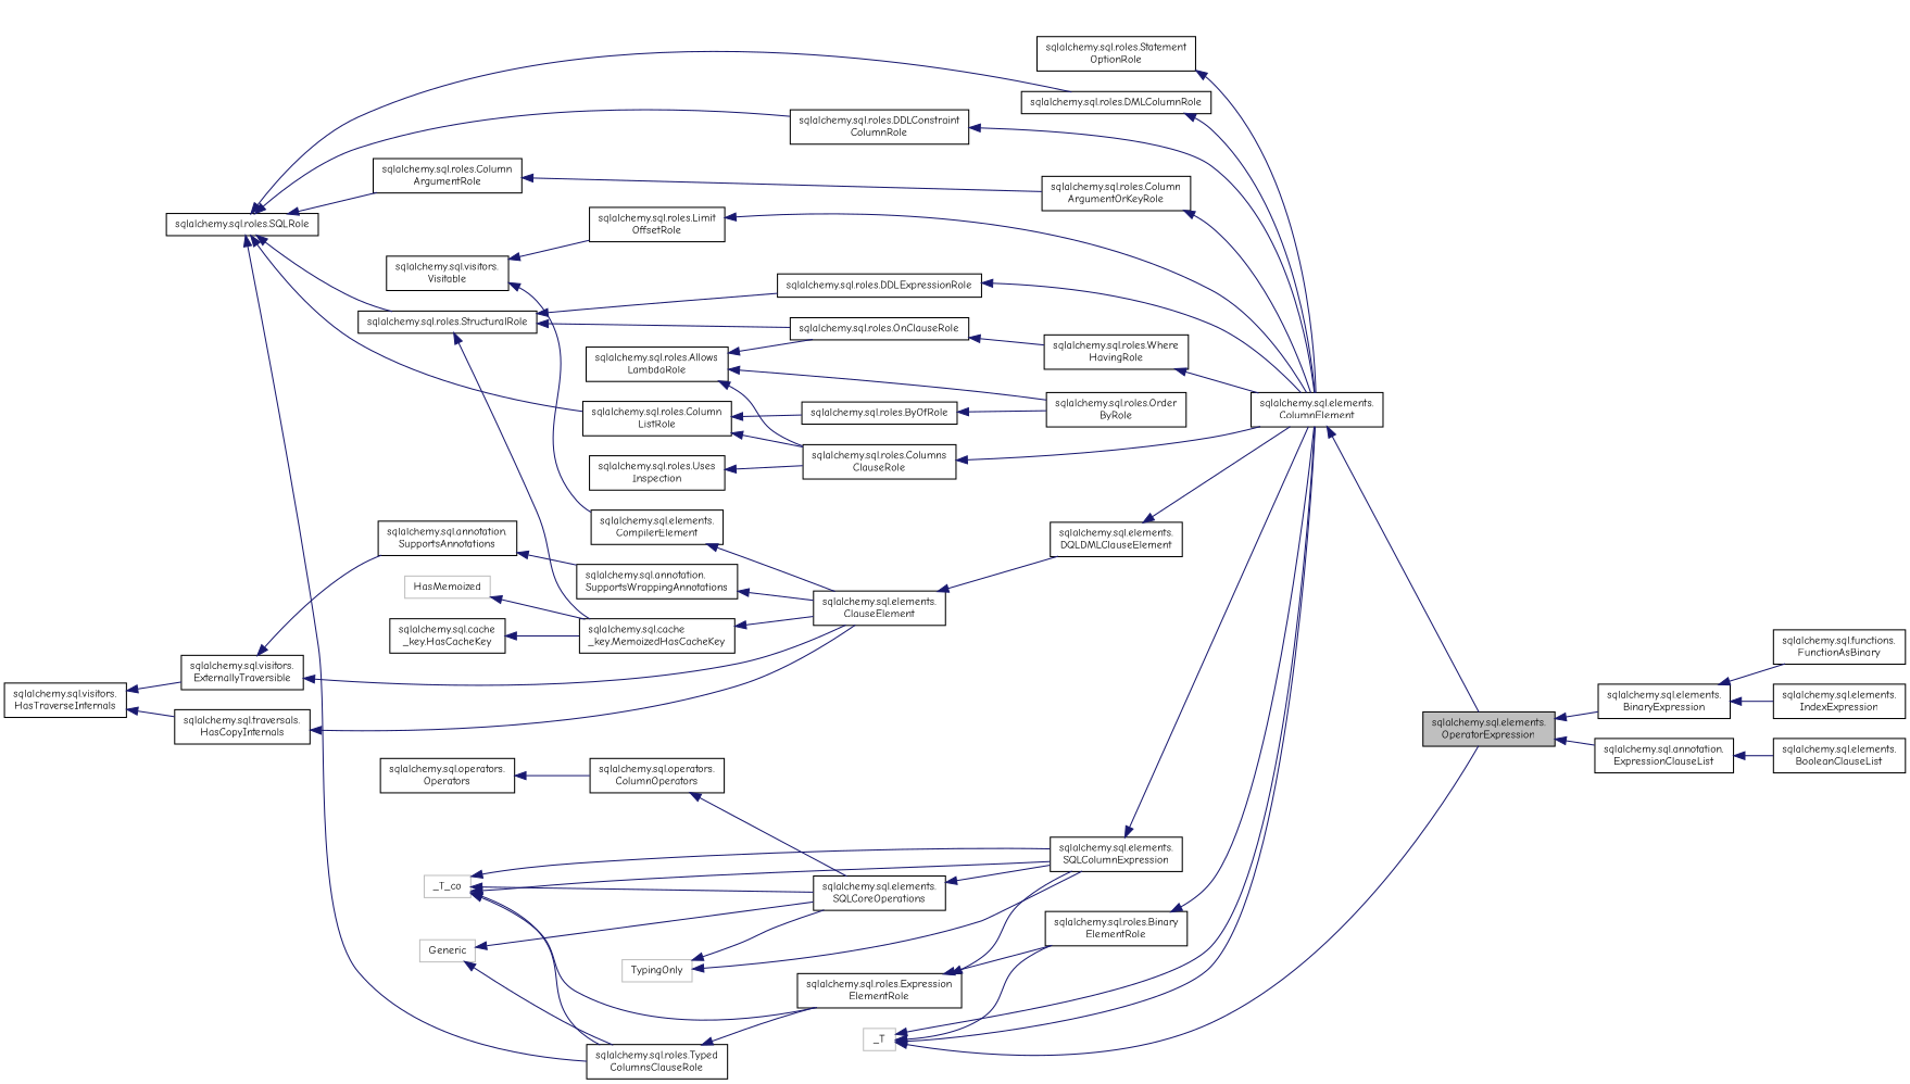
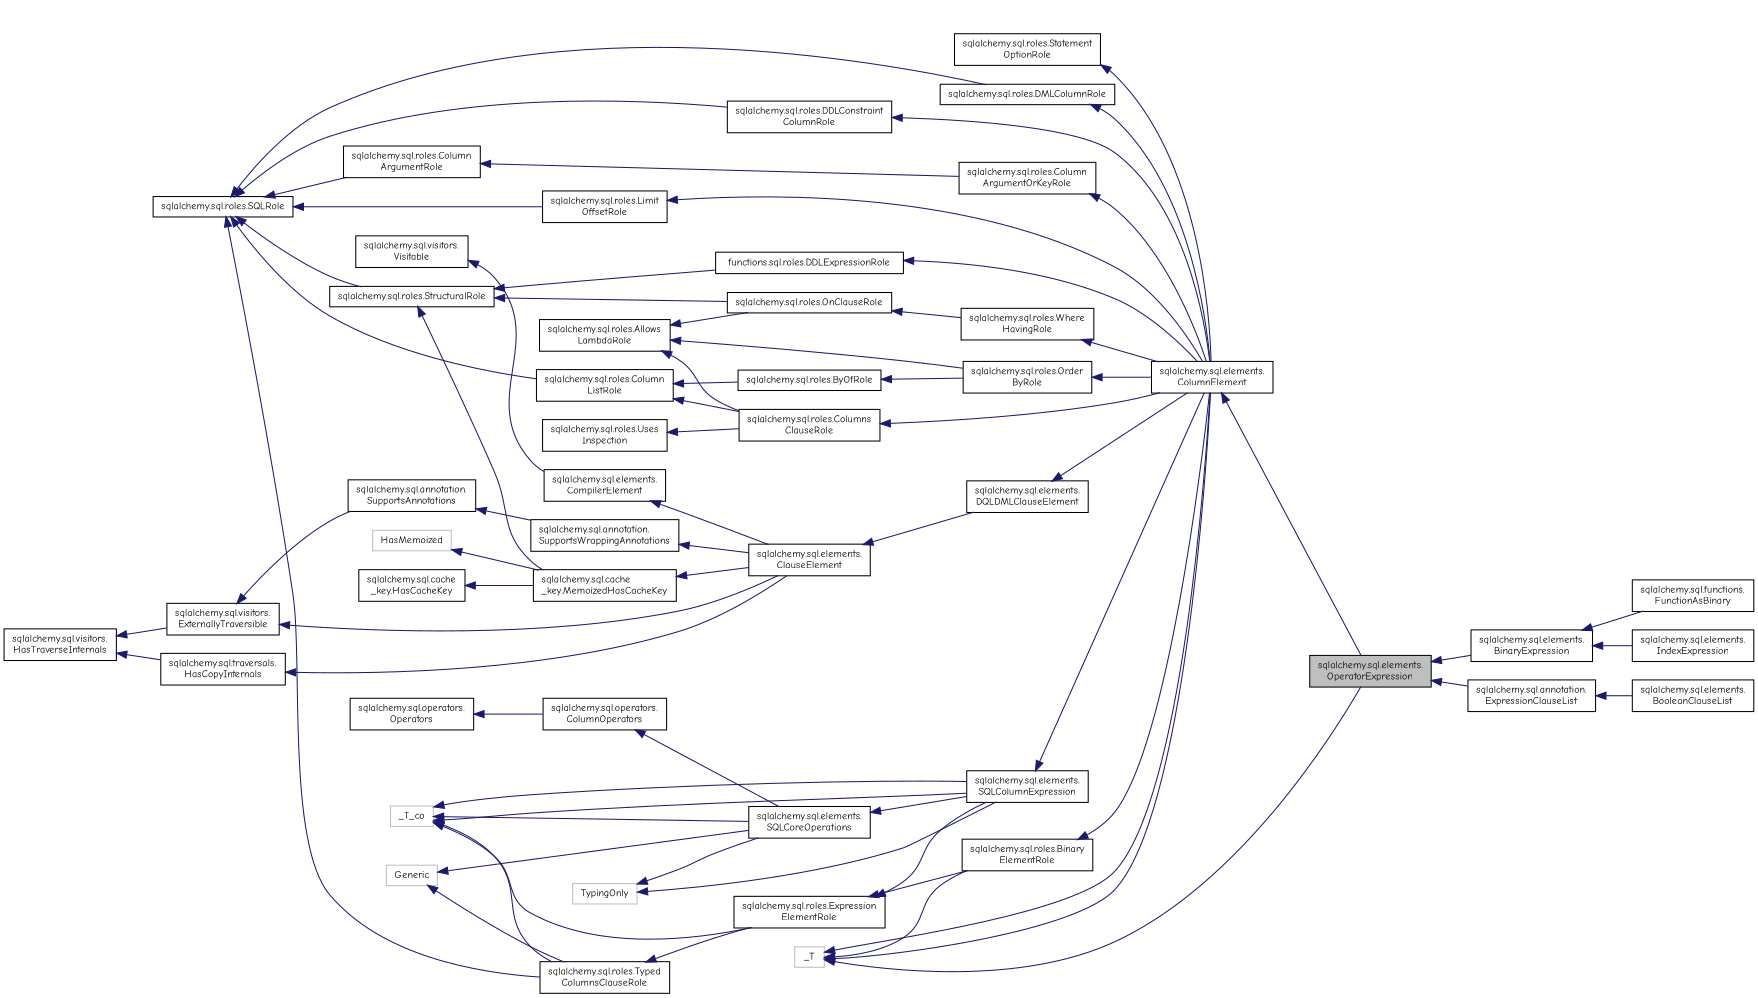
  digraph {
    fontname="Comic Neue"
    rankdir=LR
    node [color=black fillcolor=white fontname="Comic Neue" fontsize=10 shape=record style=filled]
    edge [color=midnightblue dir=back fontname="Comic Neue" fontsize=10 labelfontname=Helvetica labelfontsize=10 style=solid]
    n1 [fillcolor=grey75 fontcolor=black height=0.2 label="sqlalchemy.sql.elements.\lOperatorExpression" width=0.4]
    n2 [height=0.2 label="sqlalchemy.sql.elements.\lBinaryExpression" width=0.4]
    n3 [height=0.2 label="sqlalchemy.sql.annotation.\lExpressionClauseList" width=0.4]
    n4 [height=0.2 label="sqlalchemy.sql.elements.\lIndexExpression" width=0.4]
    n5 [height=0.2 label="sqlalchemy.sql.functions.\lFunctionAsBinary" width=0.4]
    n6 [height=0.2 label="sqlalchemy.sql.elements.\lBooleanClauseList" width=0.4]
    n7 [height=0.2 label="sqlalchemy.sql.elements.\lColumnElement" width=0.4]
    n8 [height=0.2 label="sqlalchemy.sql.roles.Column\lArgumentOrKeyRole" width=0.4]
    n9 [height=0.2 label="sqlalchemy.sql.roles.Column\lArgumentRole" width=0.4]
    n10 [height=0.2 label="sqlalchemy.sql.roles.SQLRole" width=0.4]
    n11 [height=0.2 label="sqlalchemy.sql.roles.StructuralRole" width=0.4]
    n12 [height=0.2 label="sqlalchemy.sql.roles.Typed\lColumnsClauseRole" width=0.4]
    n13 [height=0.2 label="sqlalchemy.sql.roles.Column\lListRole" width=0.4]
    n14 [height=0.2 label="sqlalchemy.sql.roles.Limit\lOffsetRole" width=0.4]
    n15 [height=0.2 label="sqlalchemy.sql.roles.DMLColumnRole" width=0.4]
    n16 [height=0.2 label="sqlalchemy.sql.roles.DDLConstraint\lColumnRole" width=0.4]
    n17 [height=0.2 label="sqlalchemy.sql.roles.OnClauseRole" width=0.4]
-   n18 [height=0.2 label="sqlalchemy.sql.roles.DDLExpressionRole" width=0.4]
+   n18 [height=0.2 label="functions.sql.roles.DDLExpressionRole" width=0.4]
    n19 [height=0.2 label="sqlalchemy.sql.cache\l_key.MemoizedHasCacheKey" width=0.4]
    n20 [height=0.2 label="sqlalchemy.sql.roles.Expression\lElementRole" width=0.4]
    n21 [height=0.2 label="sqlalchemy.sql.roles.Columns\lClauseRole" width=0.4]
    n22 [height=0.2 label="sqlalchemy.sql.roles.ByOfRole" width=0.4]
    n23 [height=0.2 label="sqlalchemy.sql.roles.Statement\lOptionRole" width=0.4]
    n24 [height=0.2 label="sqlalchemy.sql.roles.Where\lHavingRole" width=0.4]
    n25 [height=0.2 label="sqlalchemy.sql.roles.Allows\lLambdaRole" width=0.4]
    n26 [height=0.2 label="sqlalchemy.sql.roles.Order\lByRole" width=0.4]
    n27 [height=0.2 label="sqlalchemy.sql.roles.Binary\lElementRole" width=0.4]
    n28 [height=0.2 label="sqlalchemy.sql.elements.\lSQLColumnExpression" width=0.4]
    n29 [color=grey75 height=0.2 label=Generic width=0.4]
    n30 [height=0.2 label="sqlalchemy.sql.elements.\lSQLCoreOperations" width=0.4]
    n31 [color=grey75 height=0.2 label=_T_co width=0.4]
    n32 [color=grey75 height=0.2 label=_T width=0.4]
    n33 [height=0.2 label="sqlalchemy.sql.roles.Uses\lInspection" width=0.4]
    n34 [height=0.2 label="sqlalchemy.sql.operators.\lColumnOperators" width=0.4]
    n35 [height=0.2 label="sqlalchemy.sql.operators.\lOperators" width=0.4]
    n36 [color=grey75 height=0.2 label=TypingOnly width=0.4]
    n37 [height=0.2 label="sqlalchemy.sql.elements.\lDQLDMLClauseElement" width=0.4]
    n38 [height=0.2 label="sqlalchemy.sql.elements.\lClauseElement" width=0.4]
    n39 [height=0.2 label="sqlalchemy.sql.annotation.\lSupportsWrappingAnnotations" width=0.4]
    n40 [height=0.2 label="sqlalchemy.sql.annotation.\lSupportsAnnotations" width=0.4]
    n41 [height=0.2 label="sqlalchemy.sql.visitors.\lExternallyTraversible" width=0.4]
    n42 [height=0.2 label="sqlalchemy.sql.visitors.\lHasTraverseInternals" width=0.4]
    n43 [height=0.2 label="sqlalchemy.sql.traversals.\lHasCopyInternals" width=0.4]
    n44 [height=0.2 label="sqlalchemy.sql.visitors.\lVisitable" width=0.4]
    n45 [height=0.2 label="sqlalchemy.sql.elements.\lCompilerElement" width=0.4]
    n46 [height=0.2 label="sqlalchemy.sql.cache\l_key.HasCacheKey" width=0.4]
    n47 [color=grey75 height=0.2 label=HasMemoized width=0.4]
    n1 -> n2
    n1 -> n3
    n2 -> n4
    n2 -> n5
    n3 -> n6
    n7 -> n1
    n8 -> n7
    n9 -> n8
    n10 -> n9
    n10 -> n11
    n10 -> n12
    n10 -> n13
-   n44 -> n14
+   n10 -> n14
    n10 -> n15
    n10 -> n16
    n11 -> n17
    n11 -> n18
    n11 -> n19
    n12 -> n20
    n13 -> n21
    n13 -> n22
    n14 -> n7
    n15 -> n7
    n16 -> n7
    n17 -> n24
    n18 -> n7
    n19 -> n38
    n20 -> n27
    n20 -> n28
    n21 -> n7
    n22 -> n26
    n23 -> n7
    n24 -> n7
    n25 -> n17
    n25 -> n21
    n25 -> n26
+   n26 -> n7
    n27 -> n7
    n28 -> n7
    n29 -> n12
    n29 -> n30
    n30 -> n28
    n31 -> n12
    n31 -> n20
    n31 -> n28
    n31 -> n28
    n31 -> n30
    n32 -> n1
    n32 -> n7
    n32 -> n7
    n32 -> n27
    n33 -> n21
    n34 -> n30
    n35 -> n34
    n36 -> n28
    n36 -> n30
    n37 -> n7
    n38 -> n37
    n39 -> n38
    n40 -> n39
    n41 -> n38
    n41 -> n40
    n42 -> n41
    n42 -> n43
    n43 -> n38
    n44 -> n45
    n45 -> n38
    n46 -> n19
    n47 -> n19
  }
